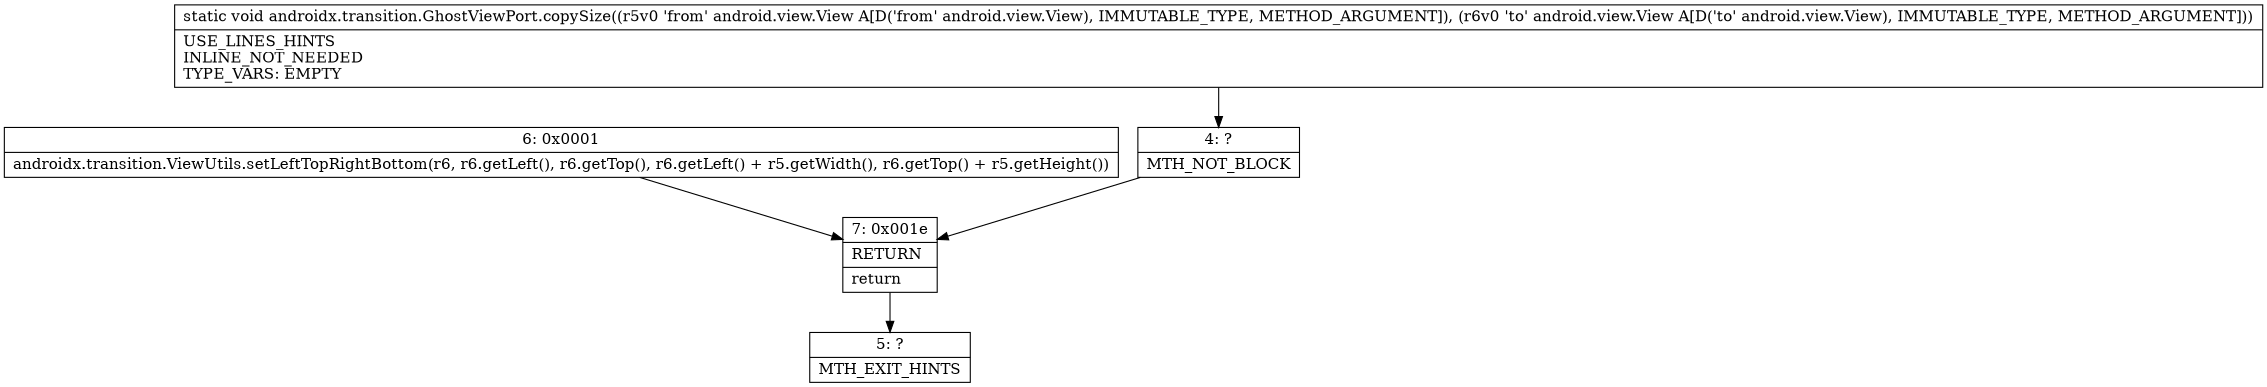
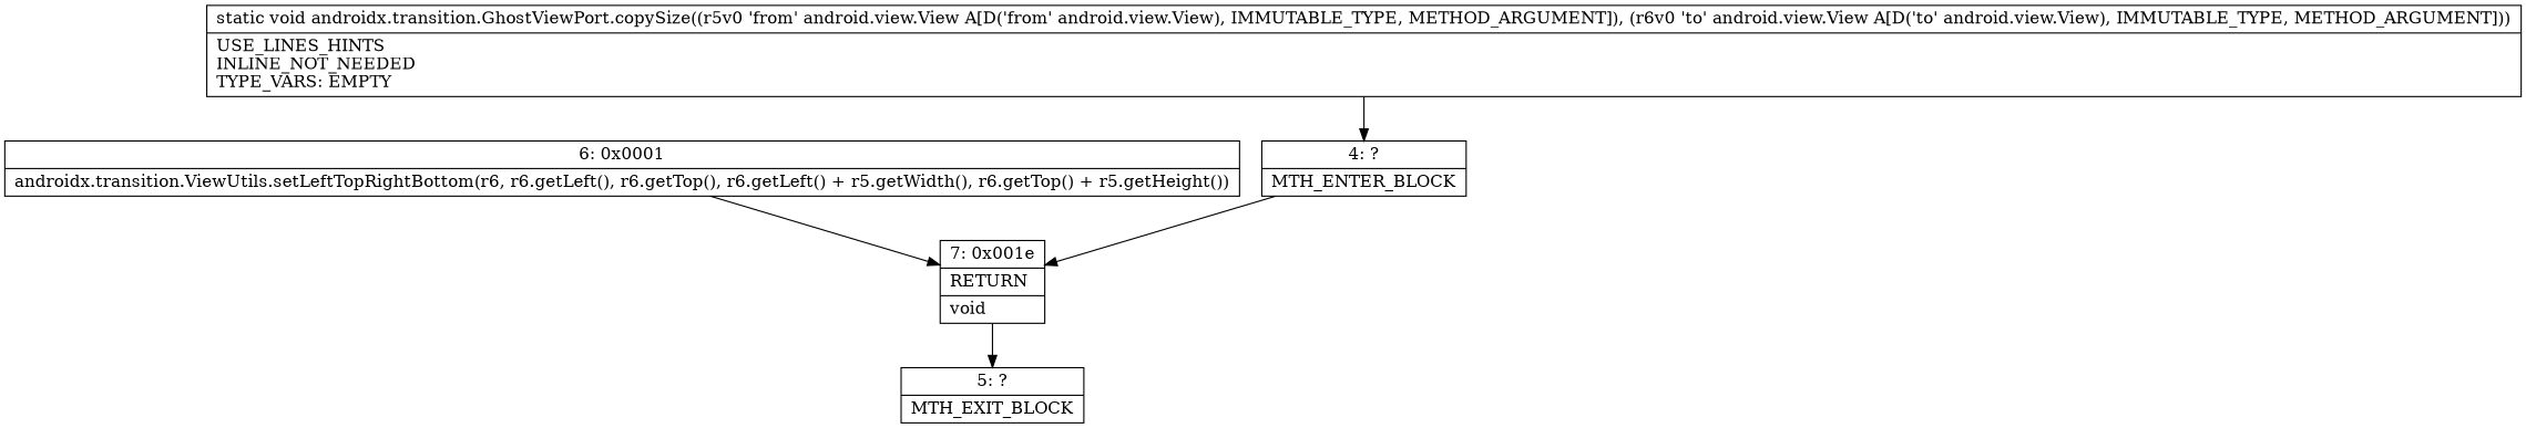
  digraph {
    node [shape=record]
-   n1 [label="{4\:\ ?|MTH_NOT_BLOCK\l}"]
-   n2 [label="{7\:\ 0x001e|RETURN\l|return\l}"]
+   n1 [label="{4\:\ ?|MTH_ENTER_BLOCK\l}"]
+   n2 [label="{7\:\ 0x001e|RETURN\l|void\l}"]
    n3 [label="{6\:\ 0x0001|androidx.transition.ViewUtils.setLeftTopRightBottom(r6, r6.getLeft(), r6.getTop(), r6.getLeft() + r5.getWidth(), r6.getTop() + r5.getHeight())\l}"]
-   n4 [label="{5\:\ ?|MTH_EXIT_HINTS\l}"]
+   n4 [label="{5\:\ ?|MTH_EXIT_BLOCK\l}"]
    n5 [label="{static void androidx.transition.GhostViewPort.copySize((r5v0 'from' android.view.View A[D('from' android.view.View), IMMUTABLE_TYPE, METHOD_ARGUMENT]), (r6v0 'to' android.view.View A[D('to' android.view.View), IMMUTABLE_TYPE, METHOD_ARGUMENT]))  | USE_LINES_HINTS\lINLINE_NOT_NEEDED\lTYPE_VARS: EMPTY\l}"]
    n1 -> n2
    n2 -> n4
    n3 -> n2
    n5 -> n1
  }
